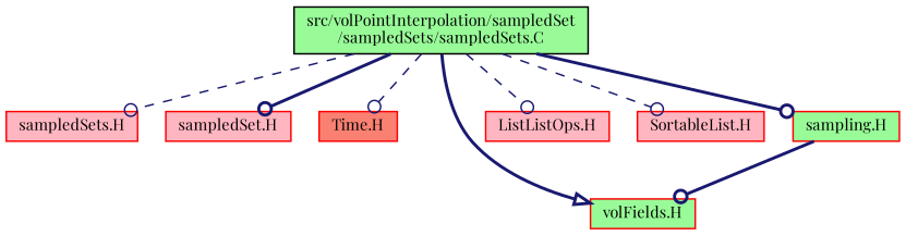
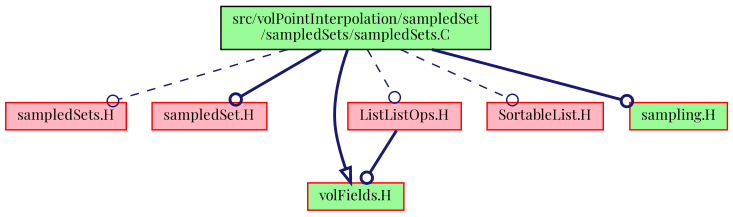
  digraph {
    fontname="Playfair Display"
    node [color=red fillcolor=lightpink fontname="Playfair Display" fontsize=10 shape=record style=filled]
    edge [arrowhead=odot color=midnightblue fontname="Playfair Display" fontsize=10 labelfontname=FreeSans labelfontsize=10 style=dashed]
    n1 [color=black fillcolor=palegreen fontcolor=black height=0.2 label="src/volPointInterpolation/sampledSet\l/sampledSets/sampledSets.C" width=0.4]
    n2 [height=0.2 label="sampledSets.H" width=0.4]
    n3 [height=0.2 label="sampledSet.H" width=0.4]
-   n4 [fillcolor=salmon height=0.2 label="Time.H" width=0.4]
    n5 [fillcolor=palegreen height=0.2 label="volFields.H" width=0.4]
    n6 [height=0.2 label="ListListOps.H" width=0.4]
    n7 [height=0.2 label="SortableList.H" width=0.4]
    n8 [fillcolor=palegreen height=0.2 label="sampling.H" width=0.4]
    n1 -> n2
    n1 -> n3 [style=bold]
-   n1 -> n4
    n1 -> n5 [arrowhead=onormal style=bold]
    n1 -> n6
    n1 -> n7
    n1 -> n8 [style=bold]
-   n8 -> n5 [style=bold]
+   n6 -> n5 [style=bold]
  }
